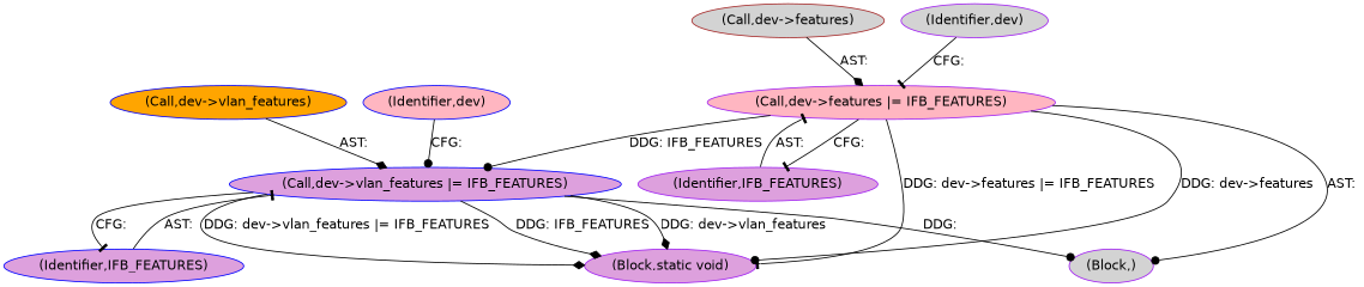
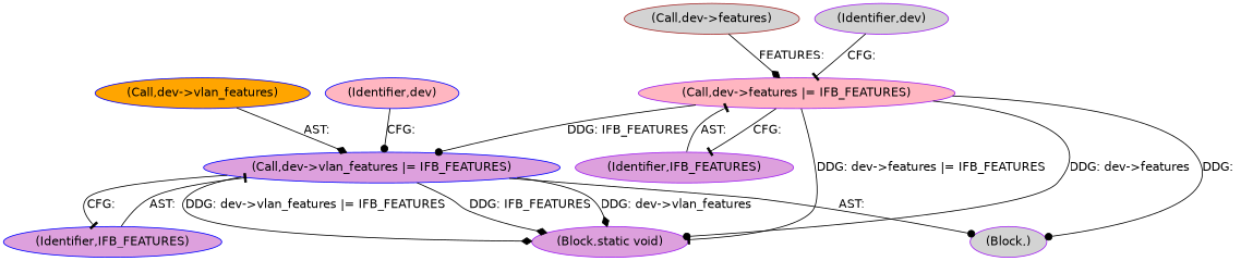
  digraph {
    fontname="DejaVu Sans"
    node [color=purple fillcolor=plum fontname="DejaVu Sans" style=filled]
    edge [arrowhead=tee fontname="DejaVu Sans"]
    n1 [color=blue label="(Call,dev->vlan_features |= IFB_FEATURES)"]
    n2 [label="(Block,static void)"]
    n3 [fillcolor=lightgrey label="(Block,)"]
    n4 [color=blue label="(Identifier,IFB_FEATURES)"]
    n5 [fillcolor=lightpink label="(Call,dev->features |= IFB_FEATURES)"]
    n6 [label="(Identifier,IFB_FEATURES)"]
    n7 [color=brown fillcolor=lightgrey label="(Call,dev->features)"]
    n8 [color=blue fillcolor=orange label="(Call,dev->vlan_features)"]
    n9 [color=blue fillcolor=lightpink label="(Identifier,dev)"]
    n10 [fillcolor=lightgrey label="(Identifier,dev)"]
    n1 -> n2 [arrowhead=diamond label="DDG: IFB_FEATURES"]
    n1 -> n2 [arrowhead=diamond label="DDG: dev->vlan_features"]
    n1 -> n2 [arrowhead=diamond label="DDG: dev->vlan_features |= IFB_FEATURES"]
-   n1 -> n3 [arrowhead=dot label="DDG: "]
+   n1 -> n3 [arrowhead=dot label="AST: "]
    n1 -> n4 [label="CFG: "]
    n4 -> n1 [label="AST: "]
    n5 -> n1 [arrowhead=dot label="DDG: IFB_FEATURES"]
    n5 -> n2 [arrowhead=dot label="DDG: dev->features"]
    n5 -> n2 [label="DDG: dev->features |= IFB_FEATURES"]
-   n5 -> n3 [arrowhead=dot label="AST: "]
+   n5 -> n3 [arrowhead=dot label="DDG: "]
    n5 -> n6 [label="CFG: "]
    n6 -> n5 [label="AST: "]
-   n7 -> n5 [arrowhead=diamond label="AST: "]
+   n7 -> n5 [arrowhead=diamond label="FEATURES: "]
    n8 -> n1 [arrowhead=diamond label="AST: "]
    n9 -> n1 [arrowhead=dot label="CFG: "]
    n10 -> n5 [label="CFG: "]
  }
